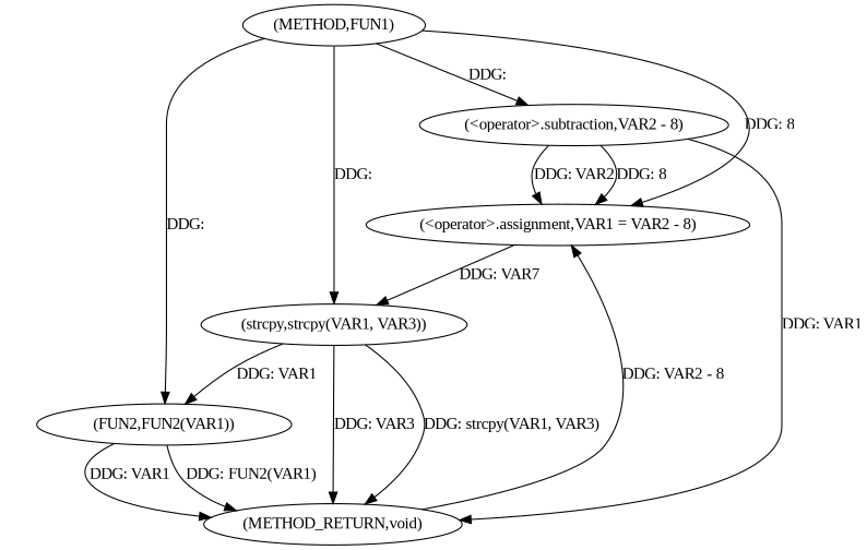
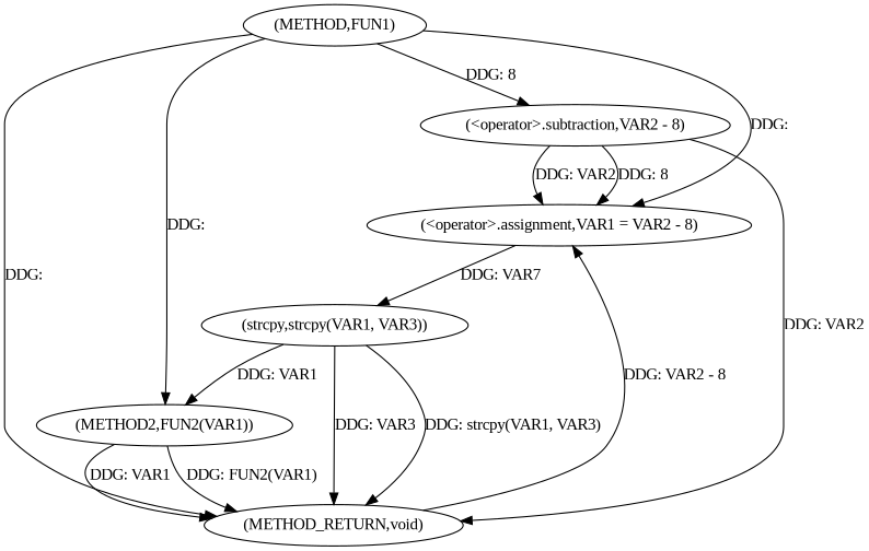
  digraph {
    fontname="Liberation Serif"
    node [fontname="Liberation Serif"]
    edge [fontname="Liberation Serif"]
    n1 [label="(METHOD,FUN1)"]
    n2 [label="(<operator>.assignment,VAR1 = VAR2 - 8)"]
    n3 [label="(<operator>.subtraction,VAR2 - 8)"]
    n4 [label="(strcpy,strcpy(VAR1, VAR3))"]
-   n5 [label="(FUN2,FUN2(VAR1))"]
+   n5 [label="(METHOD2,FUN2(VAR1))"]
    n6 [label="(METHOD_RETURN,void)"]
-   n1 -> n2 [label="DDG: 8"]
-   n1 -> n3 [label="DDG: "]
-   n1 -> n4 [label="DDG: "]
+   n1 -> n2 [label="DDG: "]
+   n1 -> n3 [label="DDG: 8"]
+   n1 -> n6 [label="DDG: "]
    n1 -> n5 [label="DDG: "]
    n2 -> n4 [label="DDG: VAR7"]
    n3 -> n2 [label="DDG: VAR2"]
    n3 -> n2 [label="DDG: 8"]
-   n3 -> n6 [label="DDG: VAR1"]
+   n3 -> n6 [label="DDG: VAR2"]
    n4 -> n5 [label="DDG: VAR1"]
    n4 -> n6 [label="DDG: VAR3"]
    n4 -> n6 [label="DDG: strcpy(VAR1, VAR3)"]
    n5 -> n6 [label="DDG: FUN2(VAR1)"]
    n5 -> n6 [label="DDG: VAR1"]
    n6 -> n2 [label="DDG: VAR2 - 8"]
  }
